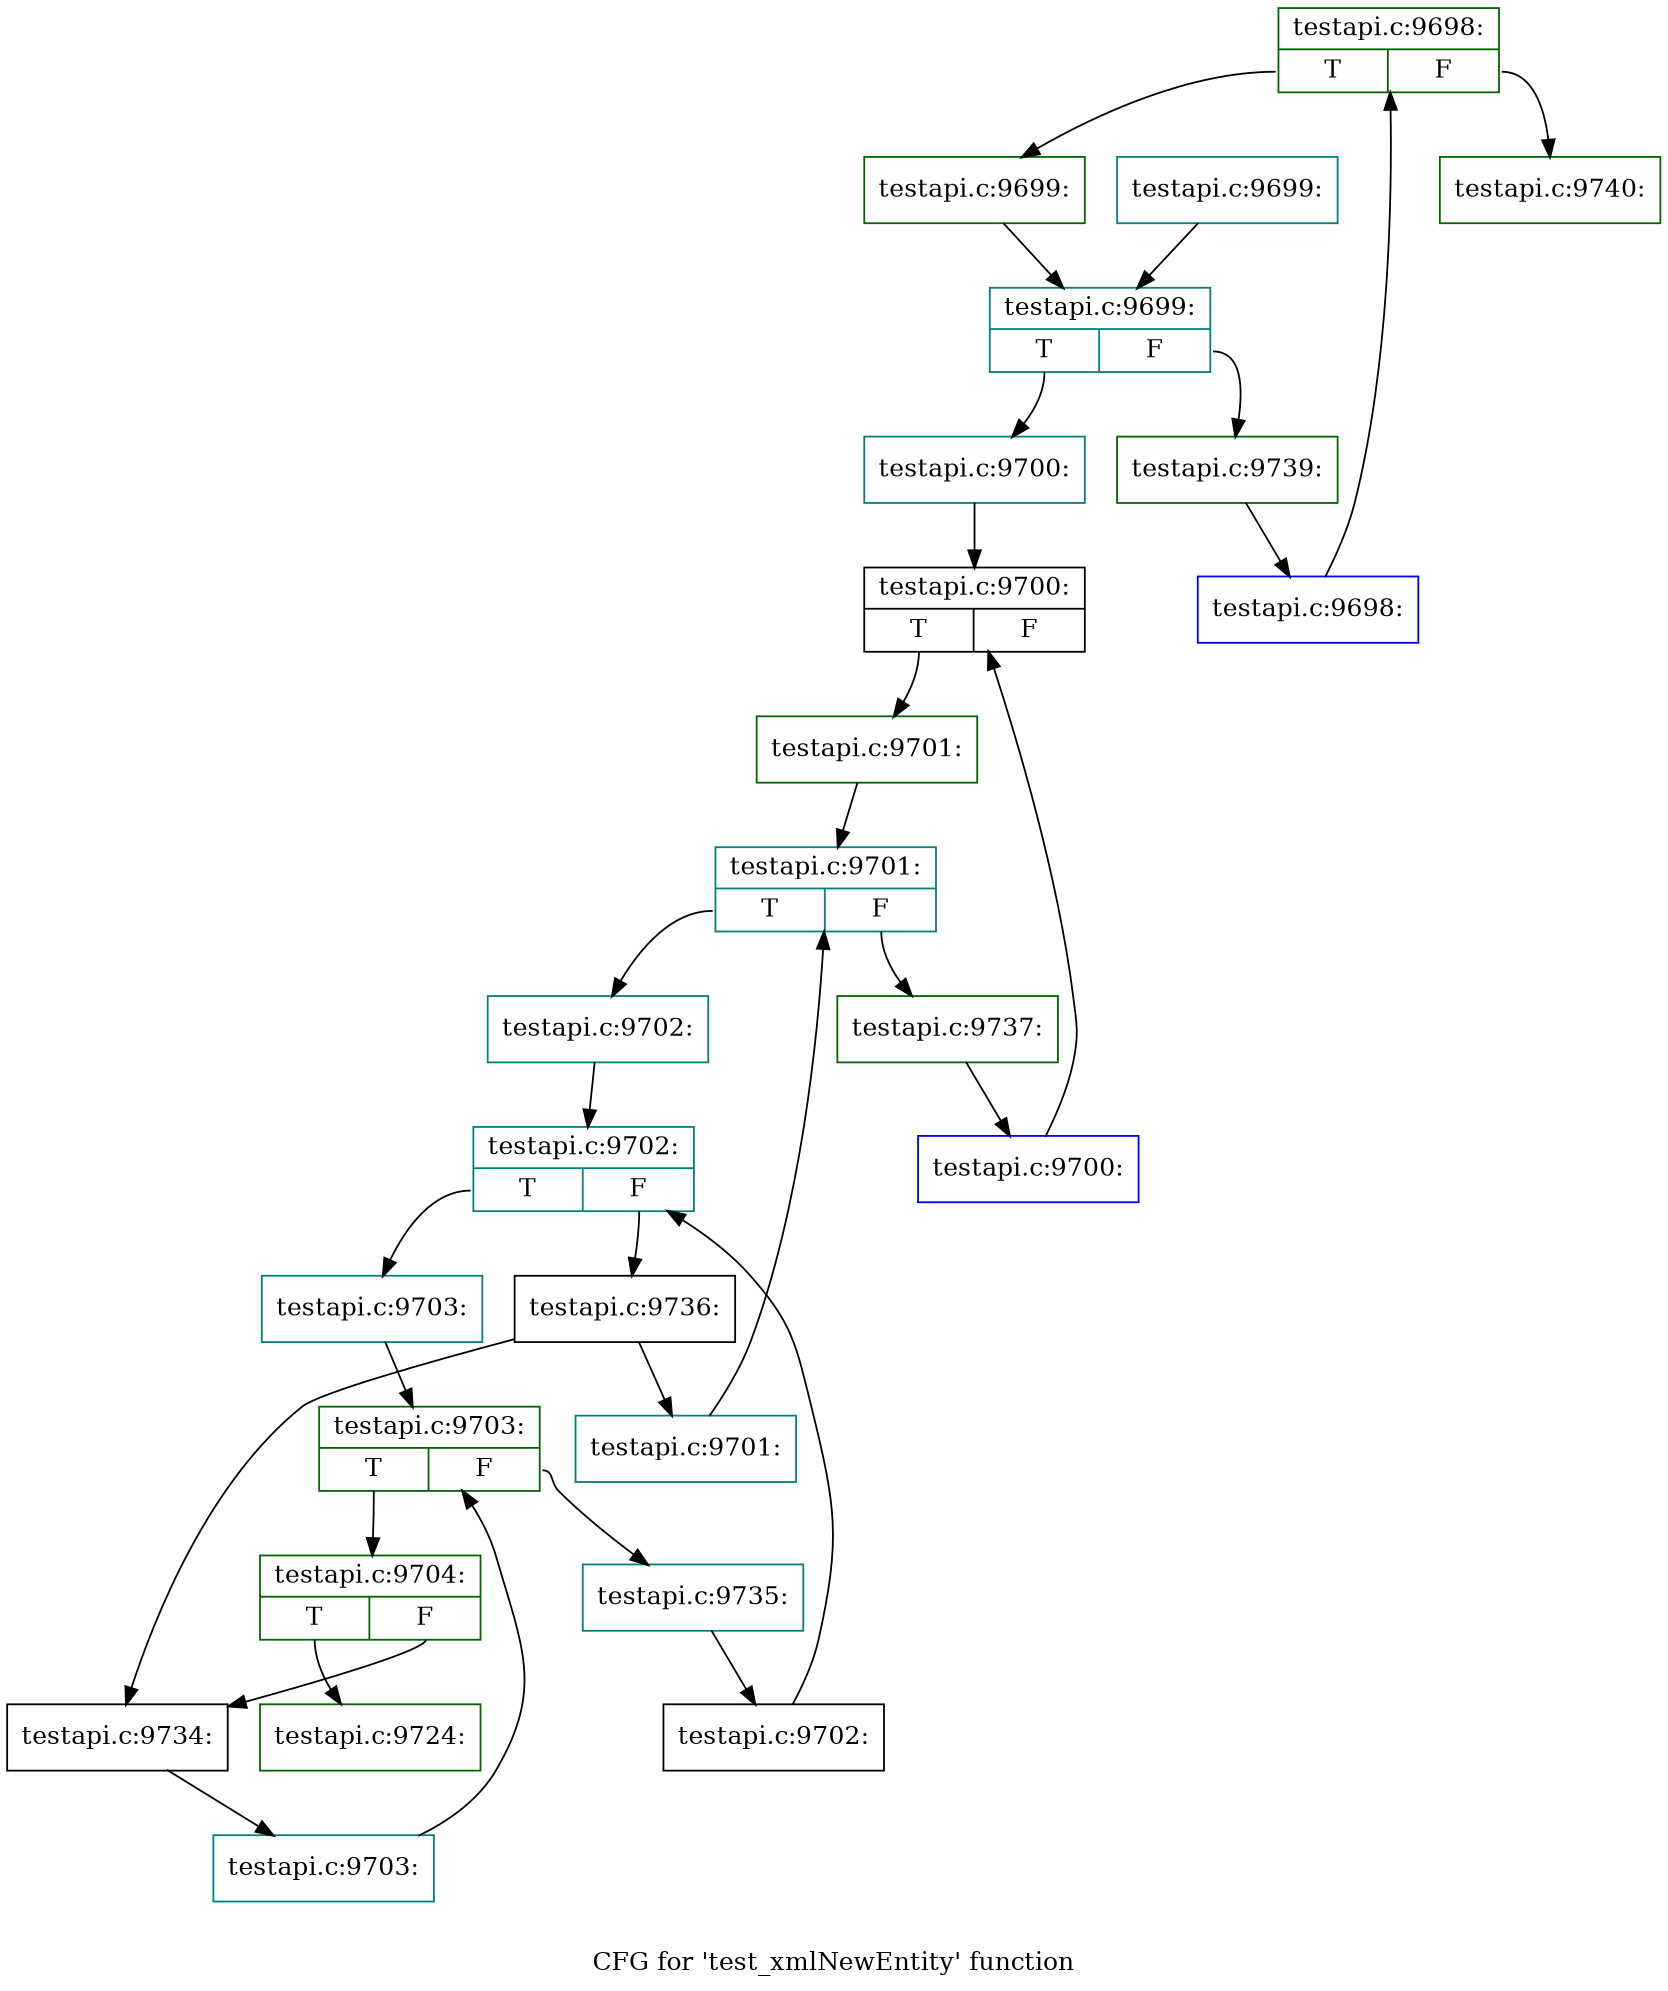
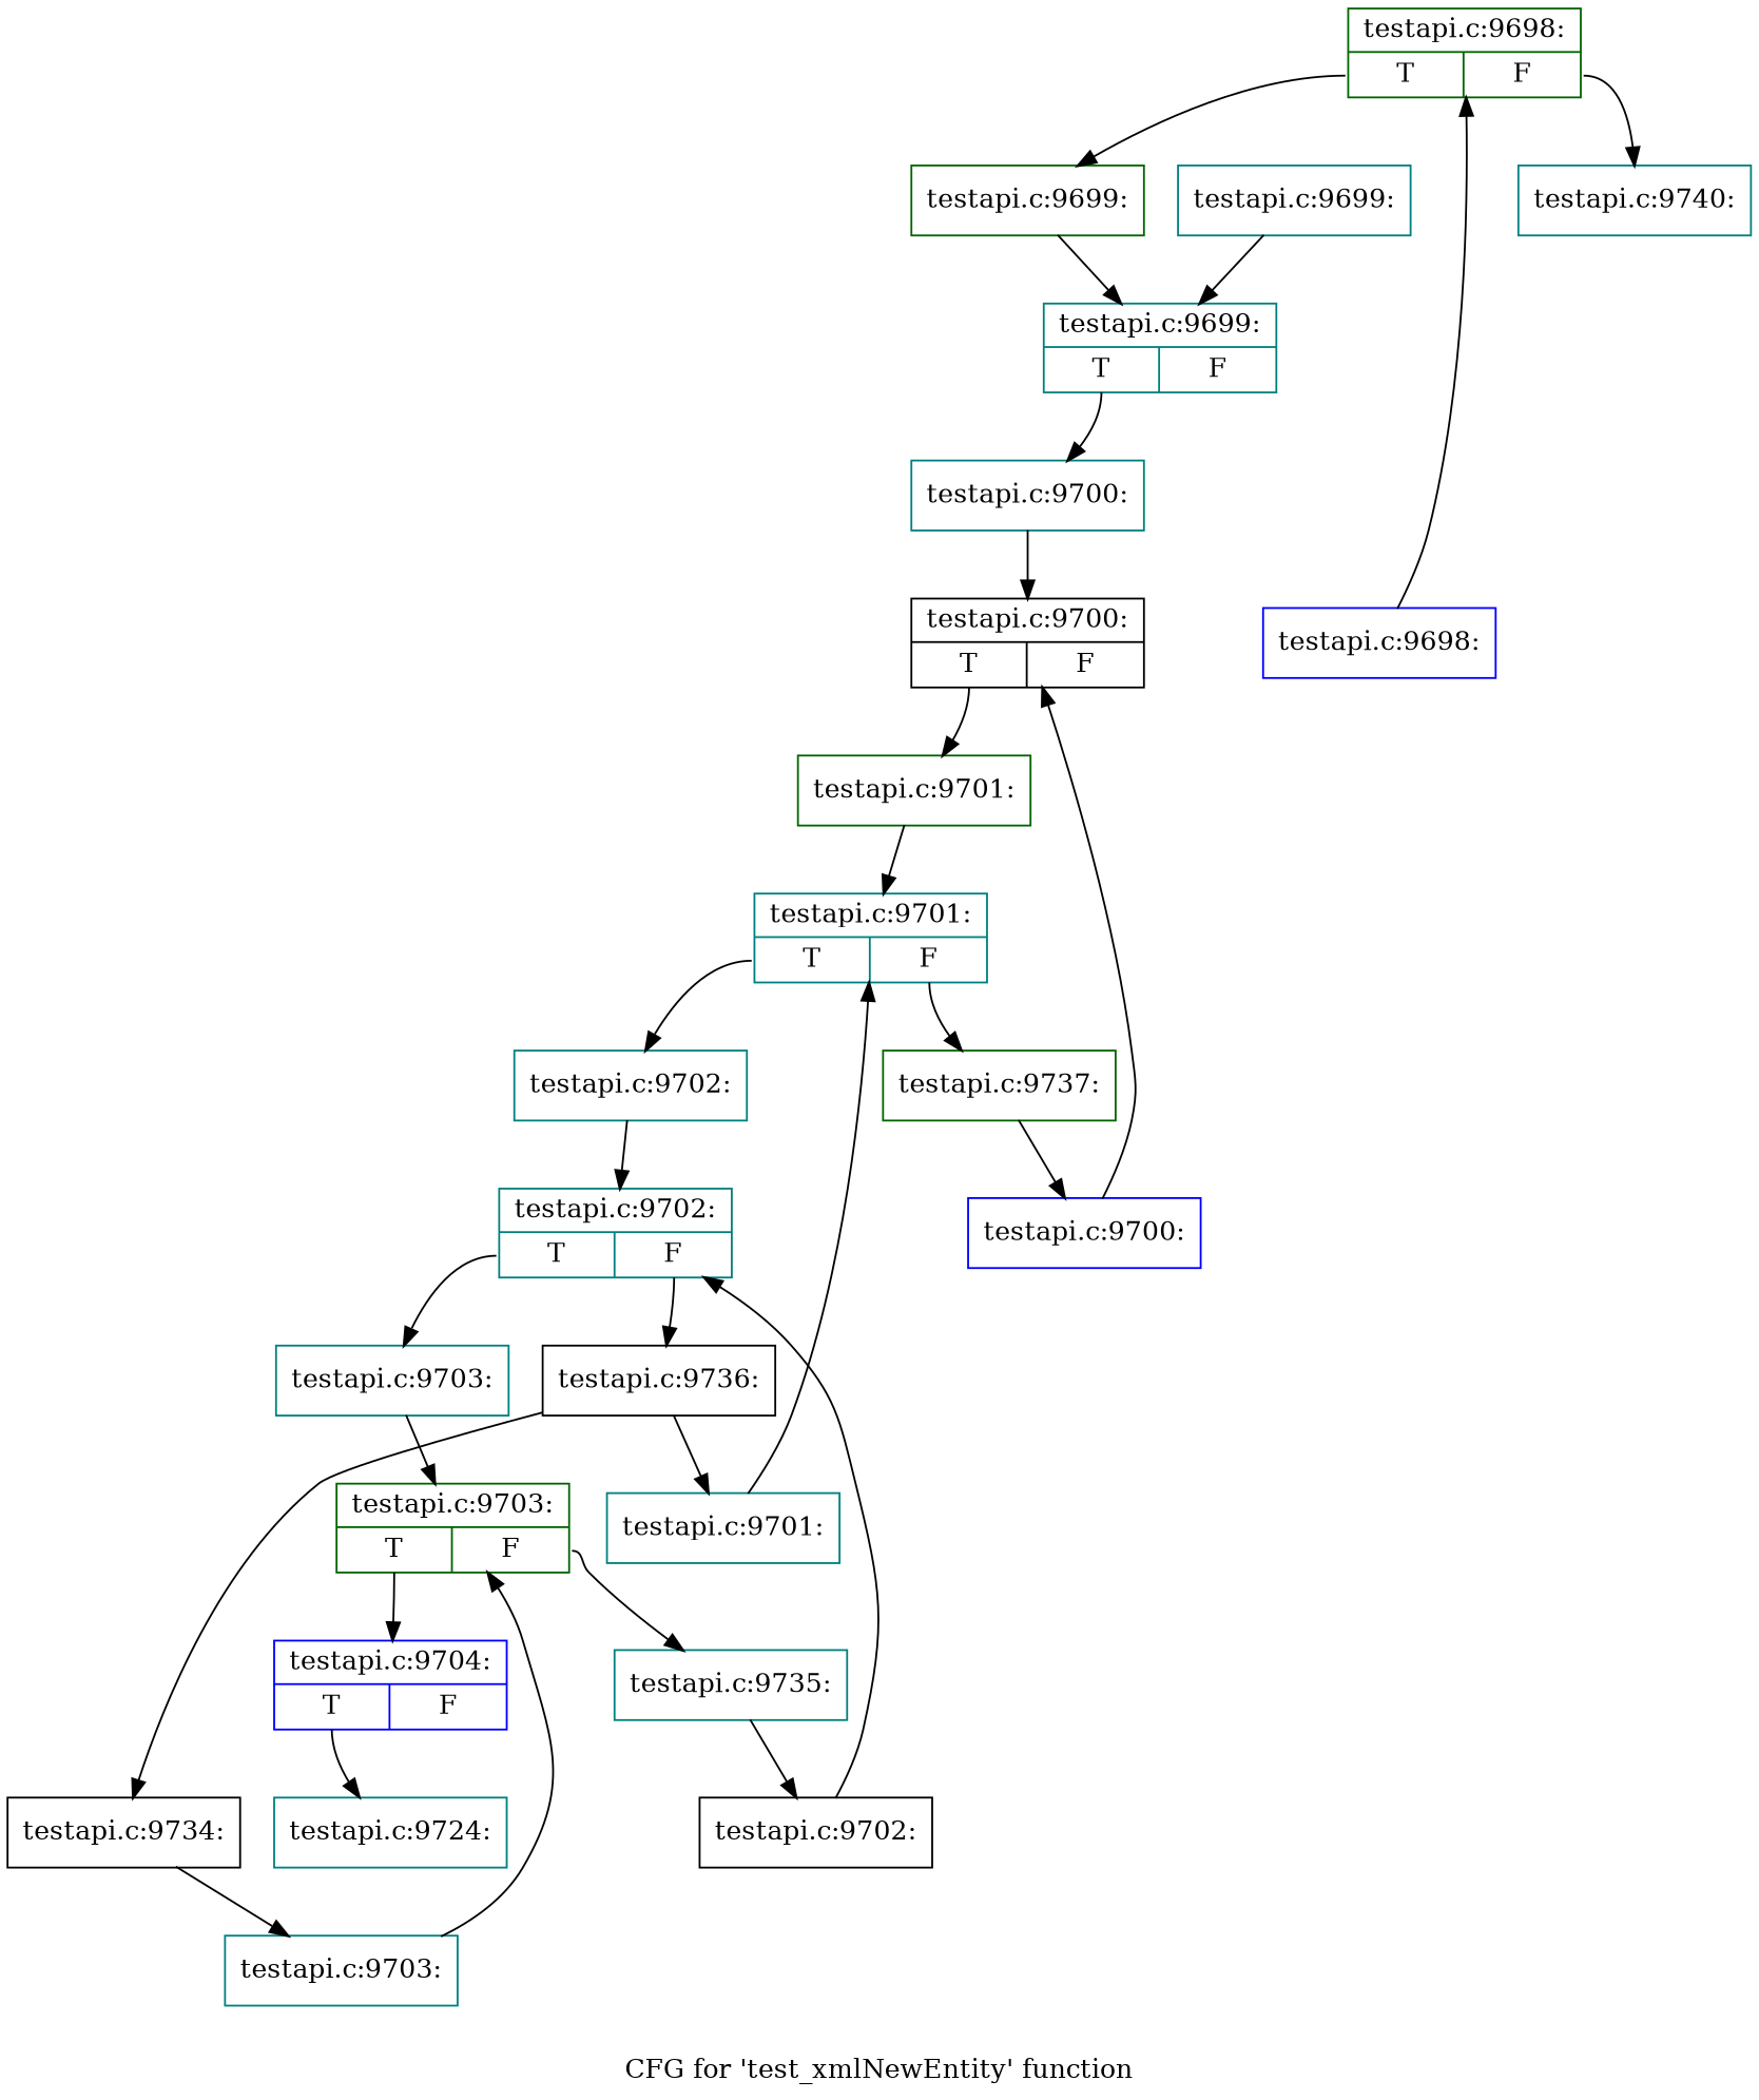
  digraph {
    label="CFG for 'test_xmlNewEntity' function"
    node [color=teal shape=record]
    n1 [color=darkgreen label="{testapi.c:9698:|{<s0>T|<s1>F}}"]
    n2 [color=darkgreen label="{testapi.c:9699:}"]
-   n3 [color=darkgreen label="{testapi.c:9740:}"]
+   n3 [label="{testapi.c:9740:}"]
    n4 [label="{testapi.c:9699:|{<s0>T|<s1>F}}"]
    n5 [label="{testapi.c:9700:}"]
-   n6 [color=darkgreen label="{testapi.c:9739:}"]
    n7 [color=black label="{testapi.c:9700:|{<s0>T|<s1>F}}"]
    n8 [color=blue label="{testapi.c:9698:}"]
    n9 [color=darkgreen label="{testapi.c:9701:}"]
    n10 [label="{testapi.c:9701:|{<s0>T|<s1>F}}"]
    n11 [label="{testapi.c:9702:}"]
    n12 [color=darkgreen label="{testapi.c:9737:}"]
    n13 [label="{testapi.c:9699:}"]
    n14 [label="{testapi.c:9702:|{<s0>T|<s1>F}}"]
    n15 [color=blue label="{testapi.c:9700:}"]
    n16 [label="{testapi.c:9703:}"]
    n17 [color=black label="{testapi.c:9736:}"]
    n18 [color=darkgreen label="{testapi.c:9703:|{<s0>T|<s1>F}}"]
    n19 [label="{testapi.c:9701:}"]
    n20 [color=black label="{testapi.c:9734:}"]
-   n21 [color=darkgreen label="{testapi.c:9704:|{<s0>T|<s1>F}}"]
+   n21 [color=blue label="{testapi.c:9704:|{<s0>T|<s1>F}}"]
    n22 [label="{testapi.c:9735:}"]
-   n23 [color=darkgreen label="{testapi.c:9724:}"]
+   n23 [label="{testapi.c:9724:}"]
    n24 [color=black label="{testapi.c:9702:}"]
    n25 [label="{testapi.c:9703:}"]
    n1 -> n2 [tailport=s0]
    n1 -> n3 [tailport=s1]
    n2 -> n4
    n4 -> n5 [tailport=s0]
-   n4 -> n6 [tailport=s1]
    n5 -> n7
-   n6 -> n8
    n7 -> n9 [tailport=s0]
    n8 -> n1
    n9 -> n10
    n10 -> n11 [tailport=s0]
    n10 -> n12 [tailport=s1]
    n11 -> n14
    n12 -> n15
    n13 -> n4
    n14 -> n16 [tailport=s0]
    n14 -> n17 [tailport=s1]
    n15 -> n7
    n16 -> n18
    n17 -> n19
    n17 -> n20
    n18 -> n21 [tailport=s0]
    n18 -> n22 [tailport=s1]
    n19 -> n10
    n20 -> n25
-   n21 -> n20 [tailport=s1]
    n21 -> n23 [tailport=s0]
    n22 -> n24
    n24 -> n14
    n25 -> n18
  }
